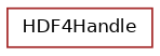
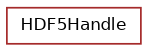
  digraph {
    rankdir=LR
-   n1 [color=brown fillcolor=white fontname=Helvetica fontsize=10 height=0.2 label=HDF4Handle shape=record style=filled width=0.4]
+   n1 [color=brown fillcolor=white fontname=Helvetica fontsize=10 height=0.2 label=HDF5Handle shape=record style=filled width=0.4]
  }
